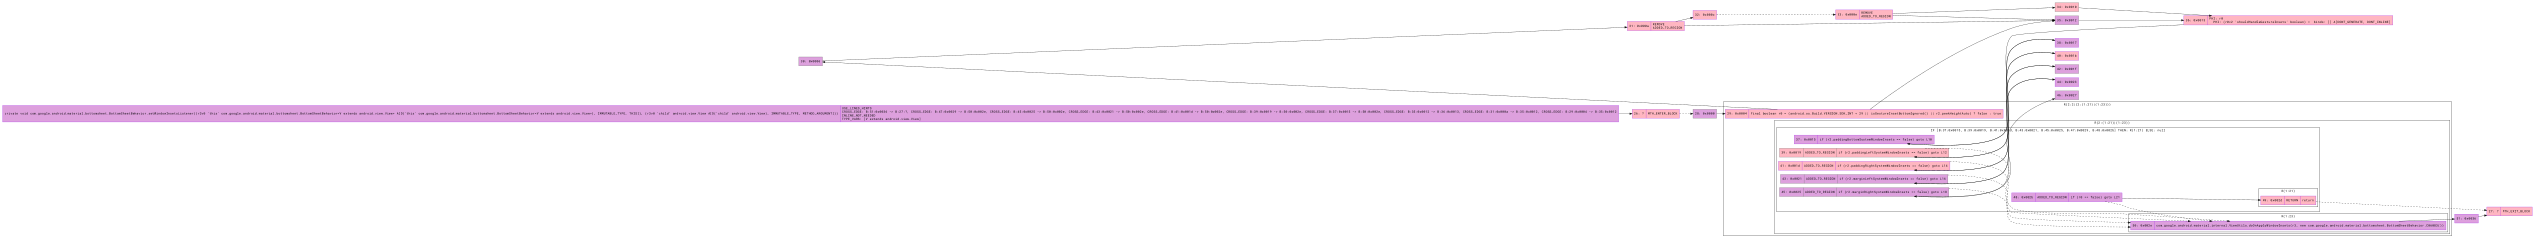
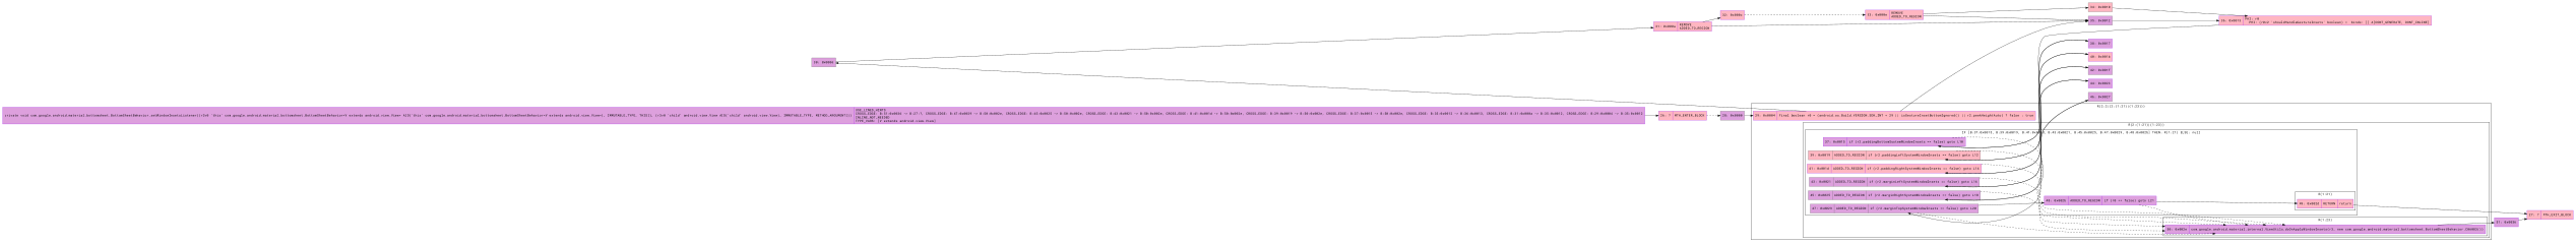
  digraph {
    fontname="Roboto Mono"
    rankdir=LR
    node [color=purple fillcolor=plum fontname="Roboto Mono" shape=record style=filled]
    edge [fontname="Roboto Mono"]
    n1 [fillcolor=lightpink label="{49\:\ 0x002d|RETURN\l|return\l}"]
    n2 [label="{37\:\ 0x0015|if (r2.paddingBottomSystemWindowInsets == false) goto L10\l}"]
    n3 [color=gray40 fillcolor=lightpink label="{39\:\ 0x0019|ADDED_TO_REGION\l|if (r2.paddingLeftSystemWindowInsets == false) goto L12\l}"]
    n4 [fillcolor=lightpink label="{41\:\ 0x001d|ADDED_TO_REGION\l|if (r2.paddingRightSystemWindowInsets == false) goto L14\l}"]
    n5 [color=gray40 label="{43\:\ 0x0021|ADDED_TO_REGION\l|if (r2.marginLeftSystemWindowInsets == false) goto L16\l}"]
    n6 [color=gray40 label="{45\:\ 0x0025|ADDED_TO_REGION\l|if (r2.marginRightSystemWindowInsets == false) goto L18\l}"]
+   n7 [color=gray40 label="{47\:\ 0x0029|ADDED_TO_REGION\l|if (r2.marginTopSystemWindowInsets == false) goto L20\l}"]
    n8 [label="{48\:\ 0x002b|ADDED_TO_REGION\l|if (r0 == false) goto L21\l}"]
    n9 [label="{50\:\ 0x002e|com.google.android.material.internal.ViewUtils.doOnApplyWindowInsets(r3, new com.google.android.material.bottomsheet.BottomSheetBehavior.C06083())\l}"]
    n10 [fillcolor=lightpink label="{29\:\ 0x0004|final boolean r0 = (android.os.Build.VERSION.SDK_INT \< 29 \|\| isGestureInsetBottomIgnored() \|\| r2.peekHeightAuto) ? false : true\l}"]
    n11 [fillcolor=lightpink label="{27\:\ ?|MTH_EXIT_BLOCK\l}"]
    n12 [label="{38\:\ 0x0017}"]
    n13 [fillcolor=lightpink label="{40\:\ 0x001b}"]
    n14 [color=gray40 label="{42\:\ 0x001f}"]
    n15 [label="{44\:\ 0x0023}"]
    n16 [color=gray40 label="{46\:\ 0x0027}"]
    n17 [label="{51\:\ 0x0036}"]
    n18 [color=gray40 label="{30\:\ 0x0006}"]
    n19 [color=gray40 label="{35\:\ 0x0012}"]
    n20 [fillcolor=lightpink label="{31\:\ 0x000a|REMOVE\lADDED_TO_REGION\l}"]
    n21 [fillcolor=lightpink label="{36\:\ 0x0013|PHI: r0 \l  PHI: (r0v2 'shouldHandleGestureInsets' boolean) =  binds: [] A[DONT_GENERATE, DONT_INLINE]\l}"]
    n22 [fillcolor=lightpink label="{26\:\ ?|MTH_ENTER_BLOCK\l}"]
    n23 [color=gray40 label="{28\:\ 0x0000}"]
    n24 [fillcolor=lightpink label="{32\:\ 0x000c}"]
    n25 [fillcolor=lightpink label="{33\:\ 0x000e|REMOVE\lADDED_TO_REGION\l}"]
    n26 [color=gray40 fillcolor=lightpink label="{34\:\ 0x0010}"]
    n27 [label="{private void com.google.android.material.bottomsheet.BottomSheetBehavior.setWindowInsetsListener((r2v0 'this' com.google.android.material.bottomsheet.BottomSheetBehavior\<V extends android.view.View\> A[D('this' com.google.android.material.bottomsheet.BottomSheetBehavior\<V extends android.view.View\>), IMMUTABLE_TYPE, THIS]), (r3v0 'child' android.view.View A[D('child' android.view.View), IMMUTABLE_TYPE, METHOD_ARGUMENT]))  | USE_LINES_HINTS\lCROSS_EDGE: B:51:0x0036 \-\> B:27:?, CROSS_EDGE: B:47:0x0029 \-\> B:50:0x002e, CROSS_EDGE: B:45:0x0025 \-\> B:50:0x002e, CROSS_EDGE: B:43:0x0021 \-\> B:50:0x002e, CROSS_EDGE: B:41:0x001d \-\> B:50:0x002e, CROSS_EDGE: B:39:0x0019 \-\> B:50:0x002e, CROSS_EDGE: B:37:0x0015 \-\> B:50:0x002e, CROSS_EDGE: B:35:0x0012 \-\> B:36:0x0013, CROSS_EDGE: B:31:0x000a \-\> B:35:0x0012, CROSS_EDGE: B:29:0x0004 \-\> B:35:0x0012\lINLINE_NOT_NEEDED\lTYPE_VARS: [V extends android.view.View]\l}"]
    subgraph cluster_1 {
      label="R(2:2|(2:(1:21)|(1:23)))"
      n10
      subgraph cluster_2 {
        label="R(2:(1:21)|(1:23))"
        subgraph cluster_3 {
          label="IF [B:37:0x0015, B:39:0x0019, B:41:0x001d, B:43:0x0021, B:45:0x0025, B:47:0x0029, B:48:0x002b] THEN: R(1:21) ELSE: null"
          n2
          n3
          n4
          n5
          n6
+         n7
          n8
          subgraph cluster_4 {
            label="R(1:21)"
            n1
          }
        }
        subgraph cluster_5 {
          label="R(1:23)"
          n9
        }
      }
    }
-   n1 -> n11 [style=dashed]
+   n1 -> n11
+   n2 -> n9 [style=dashed]
    n2 -> n12
    n3 -> n9 [style=dashed]
    n3 -> n13
    n4 -> n9 [style=dashed]
    n4 -> n14
    n5 -> n9 [style=dashed]
    n5 -> n15
    n6 -> n9 [style=dashed]
    n6 -> n16
+   n7 -> n8
+   n7 -> n9 [style=dashed]
    n8 -> n1
    n8 -> n9 [style=dashed]
    n9 -> n17
    n10 -> n18
    n10 -> n19
    n12 -> n3
    n13 -> n4
    n14 -> n5
    n15 -> n6
+   n16 -> n7
    n17 -> n11
    n18 -> n20
    n19 -> n21
    n20 -> n19
    n20 -> n24
    n21 -> n2
    n22 -> n23 [style=dashed]
    n23 -> n10
    n24 -> n25 [style=dashed]
    n25 -> n19
    n25 -> n26
    n26 -> n21
    n27 -> n22
  }
